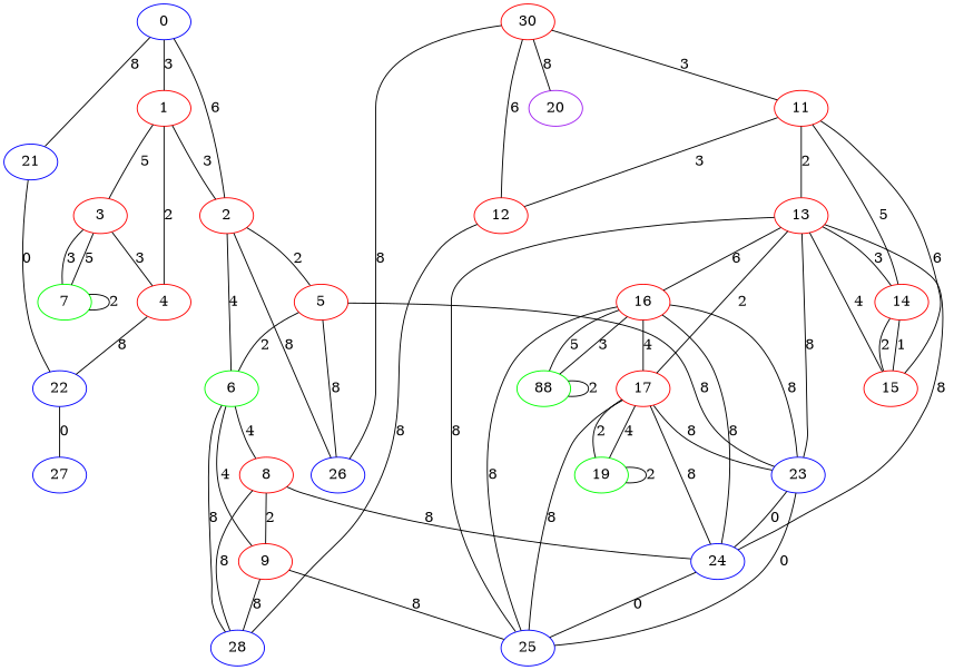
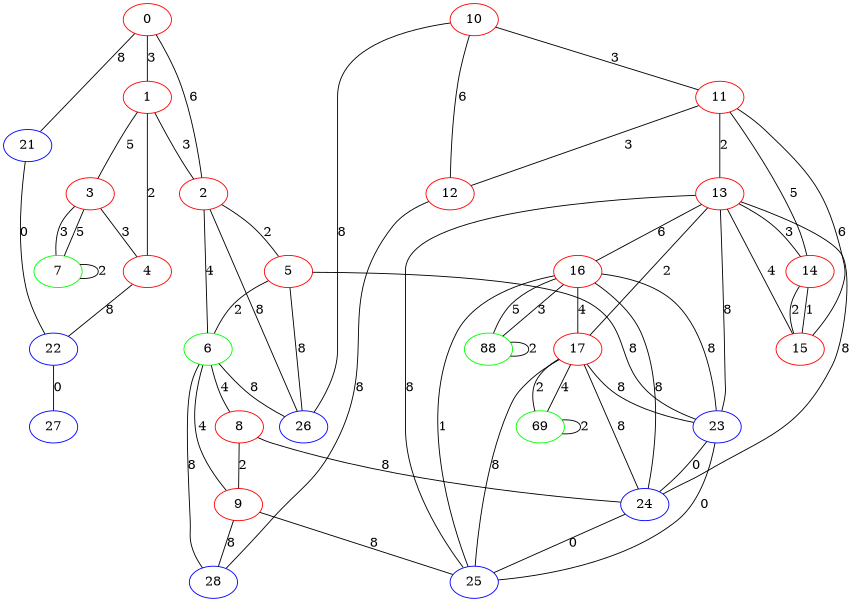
  graph {
    node [color=red weight=1]
-   0 [color=blue]
+   0
    1
    2
    21 [color=blue weight=3]
    3
    4
    5
    6 [color=green]
    26 [color=blue weight=3]
    22 [color=blue weight=3]
    7 [color=green weight=2]
    23 [color=blue weight=3]
    8
    9
    28 [color=blue weight=3]
    27 [color=blue weight=3]
    24 [color=blue weight=3]
    25 [color=blue weight=3]
-   10 [label=30]
+   10
    11
    12
-   20 [color=purple weight=4]
    13
    14
    15
    16
    17
    n28 [color=green label=88 weight=2]
-   19 [color=green weight=2]
+   19 [color=green weight=2 label=69]
    0 -- 1 [label=3]
    0 -- 2 [label=6]
    0 -- 21 [label=8]
    1 -- 2 [label=3]
    1 -- 3 [label=5]
    1 -- 4 [label=2]
    2 -- 5 [label=2]
    2 -- 6 [label=4]
    2 -- 26 [label=8]
    21 -- 22 [label=0]
    3 -- 4 [label=3]
    3 -- 7 [label=5]
    3 -- 7 [label=3]
    4 -- 22 [label=8]
    5 -- 6 [label=2]
    5 -- 26 [label=8]
    5 -- 23 [label=8]
+   6 -- 26 [label=8]
    6 -- 8 [label=4]
    6 -- 9 [label=4]
    6 -- 28 [label=8]
    22 -- 27 [label=0]
    7 -- 7 [label=2]
    23 -- 24 [label=0]
    23 -- 25 [label=0]
    8 -- 9 [label=2]
-   8 -- 28 [label=8]
    8 -- 24 [label=8]
    9 -- 28 [label=8]
    9 -- 25 [label=8]
    24 -- 25 [label=0]
    10 -- 26 [label=8]
    10 -- 11 [label=3]
    10 -- 12 [label=6]
-   10 -- 20 [label=8]
    11 -- 12 [label=3]
    11 -- 13 [label=2]
    11 -- 14 [label=5]
    11 -- 15 [label=6]
    12 -- 28 [label=8]
    13 -- 23 [label=8]
    13 -- 24 [label=8]
    13 -- 25 [label=8]
    13 -- 14 [label=3]
    13 -- 15 [label=4]
    13 -- 16 [label=6]
    13 -- 17 [label=2]
    14 -- 15 [label=2]
    14 -- 15 [label=1]
    16 -- 23 [label=8]
    16 -- 24 [label=8]
-   16 -- 25 [label=8]
+   16 -- 25 [label=1]
    16 -- 17 [label=4]
    16 -- n28 [label=5]
    16 -- n28 [label=3]
    17 -- 23 [label=8]
    17 -- 24 [label=8]
    17 -- 25 [label=8]
    17 -- 19 [label=2]
    17 -- 19 [label=4]
    n28 -- n28 [label=2]
    19 -- 19 [label=2]
  }
